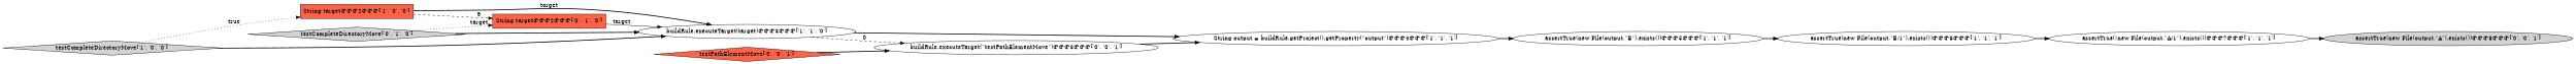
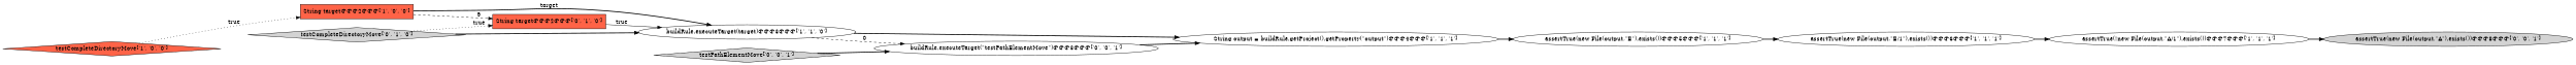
  digraph {
    rankdir=LR
    node [fillcolor=white shape=ellipse style=filled]
    edge [style=bold]
    n1 [label="String output = buildRule.getProject().getProperty(\"output\")@@@4@@@['1', '1', '1']"]
    n2 [label="assertTrue(new File(output,\"E\").exists())@@@5@@@['1', '1', '1']"]
    n3 [label="assertTrue(new File(output,\"E/1\").exists())@@@6@@@['1', '1', '1']"]
    n4 [label="assertTrue(!new File(output,\"A/1\").exists())@@@7@@@['1', '1', '1']"]
    n5 [fillcolor=lightgray label="assertTrue(new File(output,\"A\").exists())@@@8@@@['0', '0', '1']"]
    n6 [fillcolor=tomato label="String target@@@2@@@['0', '1', '0']" shape=box]
    n7 [label="buildRule.executeTarget(target)@@@3@@@['1', '1', '0']"]
    n8 [label="buildRule.executeTarget(\"testPathElementMove\")@@@3@@@['0', '0', '1']"]
-   n9 [fillcolor=lightgray label="testCompleteDirectoryMove['1', '0', '0']" shape=diamond]
+   n9 [fillcolor=tomato label="testCompleteDirectoryMove['1', '0', '0']" shape=diamond]
    n10 [fillcolor=tomato label="String target@@@2@@@['1', '0', '0']" shape=box]
    n11 [fillcolor=lightgray label="testCompleteDirectoryMove['0', '1', '0']" shape=diamond]
-   n12 [fillcolor=tomato label="testPathElementMove['0', '0', '1']" shape=diamond]
+   n12 [fillcolor=lightgray label="testPathElementMove['0', '0', '1']" shape=diamond]
    n1 -> n2
    n2 -> n3
    n3 -> n4
    n4 -> n5
-   n6 -> n7 [label=target style=solid]
+   n6 -> n7 [label=true style=solid]
    n7 -> n1
    n7 -> n8 [label=0 style=dashed]
    n8 -> n1
-   n9 -> n7
    n9 -> n10 [label=true style=dotted]
    n10 -> n6 [label=9 style=dashed]
    n10 -> n7 [label=target]
-   n11 -> n6 [label=target style=dotted]
+   n11 -> n6 [label=true style=dotted]
    n11 -> n7
    n12 -> n8
  }
